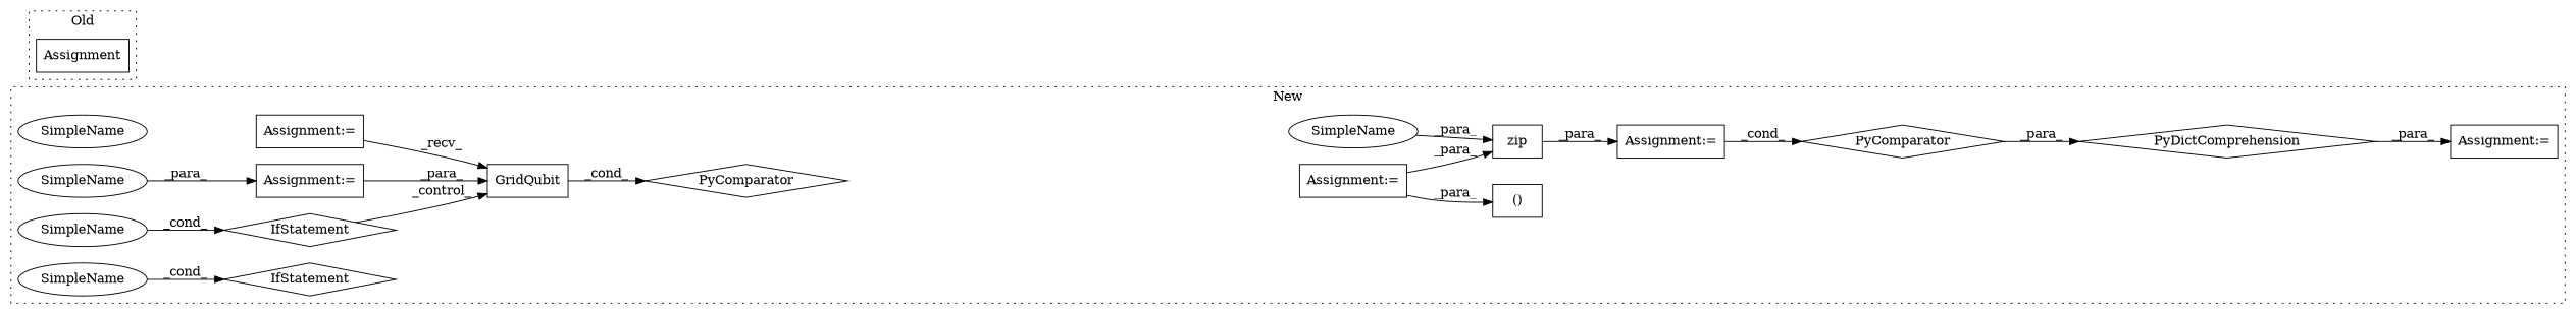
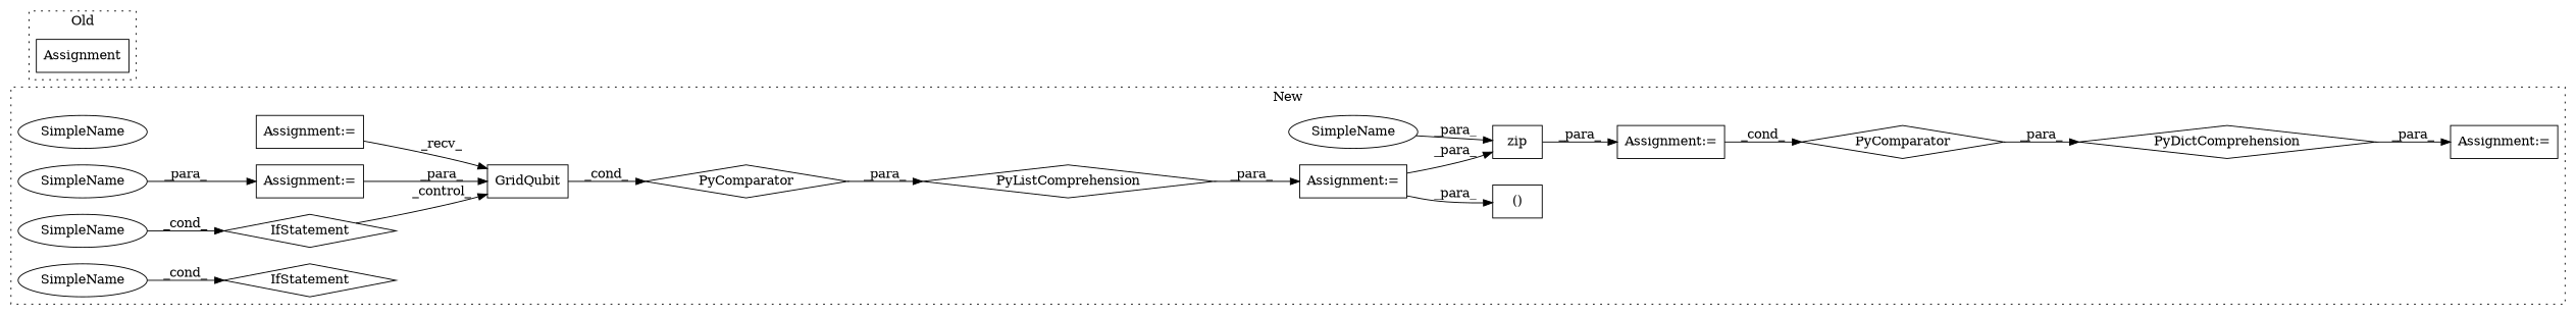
  digraph {
    rankdir=LR
    node [a=42 l=12 s=9684 shape=box]
    n1 [a=25 l=30 label=IfStatement shape=diamond]
    n2 [a=25 l=44 label=IfStatement s=10065 shape=diamond]
    n3 [a=106 l=29 label="()" s=9798]
    n4 [a=113 l=30 label=PyComparator shape=diamond]
    n5 [a=32 l="4,1" label=zip s="10076,10099"]
+   n6 [a=109 l=137 label=PyListComprehension s=9585 shape=diamond]
    n7 [l=5 label=SimpleName s=9709 shape=ellipse]
    n8 [a=32 l="10,1" label=GridQubit s="9596,9613"]
    n9 [a=113 l=44 label=PyComparator s=10065 shape=diamond]
    n10 [a=7 l=30 label="Assignment:="]
    n11 [a=7 label="Assignment:=" s=9972]
    n12 [a=7 l=10 label="Assignment:=" s=8947]
    n13 [a=7 l=44 label="Assignment:=" s=10065]
    n14 [a=7 label="Assignment:=" s=9573]
    n15 [a=110 l=133 label=PyDictComprehension s=9984 shape=diamond]
    n16 [label=SimpleName s=10080 shape=ellipse]
    n17 [label=SimpleName s=9693 shape=ellipse]
    n18 [l=5 label=SimpleName s=9709 shape=ellipse]
    n19 [l=5 label=SimpleName s=10104 shape=ellipse]
    n20 [a=32 l="8,1" label=Assignment s="7450,7472"]
    subgraph cluster_1 {
      label=New
      style=dotted
      n1
      n2
      n3
      n4
      n5
+     n6
      n7
      n8
      n9
      n10
      n11
      n12
      n13
      n14
      n15
      n16
      n17
      n18
      n19
    }
    subgraph cluster_2 {
      label=Old
      style=dotted
      n20
    }
    n1 -> n8 [label=_control_]
+   n4 -> n6 [label=_para_]
    n5 -> n13 [label=_para_]
+   n6 -> n14 [label=_para_]
    n8 -> n4 [label=_cond_]
    n9 -> n15 [label=_para_]
    n10 -> n8 [label=_para_]
    n12 -> n8 [label=_recv_]
    n13 -> n9 [label=_cond_]
    n14 -> n3 [label=_para_]
    n14 -> n5 [label=_para_]
    n15 -> n11 [label=_para_]
    n16 -> n5 [label=_para_]
    n17 -> n10 [label=_para_]
    n18 -> n1 [label=_cond_]
    n19 -> n2 [label=_cond_]
  }
